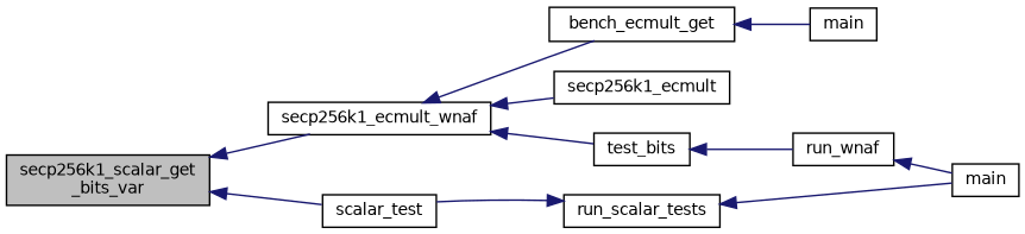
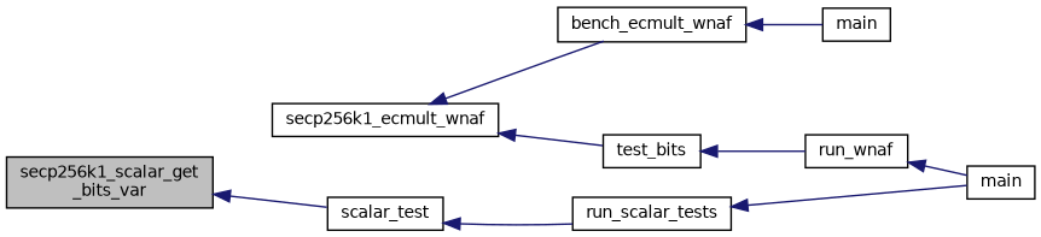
  digraph {
    rankdir=LR
    node [color=black fillcolor=white fontname=Helvetica fontsize=10 shape=record style=filled]
    edge [color=midnightblue dir=back fontname=Helvetica fontsize=10 labelfontname=Helvetica labelfontsize=10 style=solid]
    n1 [fillcolor=grey75 fontcolor=black height=0.2 label="secp256k1_scalar_get\l_bits_var" width=0.4]
    n2 [height=0.2 label=secp256k1_ecmult_wnaf width=0.4]
    n3 [height=0.2 label=scalar_test width=0.4]
-   n4 [height=0.2 label=bench_ecmult_get width=0.4]
-   n5 [height=0.2 label=secp256k1_ecmult width=0.4]
+   n4 [height=0.2 label=bench_ecmult_wnaf width=0.4]
    n6 [height=0.2 label=test_bits width=0.4]
    n7 [height=0.2 label=run_scalar_tests width=0.4]
    n8 [height=0.2 label=main width=0.4]
    n9 [height=0.2 label=run_wnaf width=0.4]
    n10 [height=0.2 label=main width=0.4]
-   n1 -> n2
    n1 -> n3
    n2 -> n4
-   n2 -> n5
    n2 -> n6
-   n7 -> n3
+   n3 -> n7
    n4 -> n8
    n6 -> n9
    n7 -> n10
    n9 -> n10
  }
